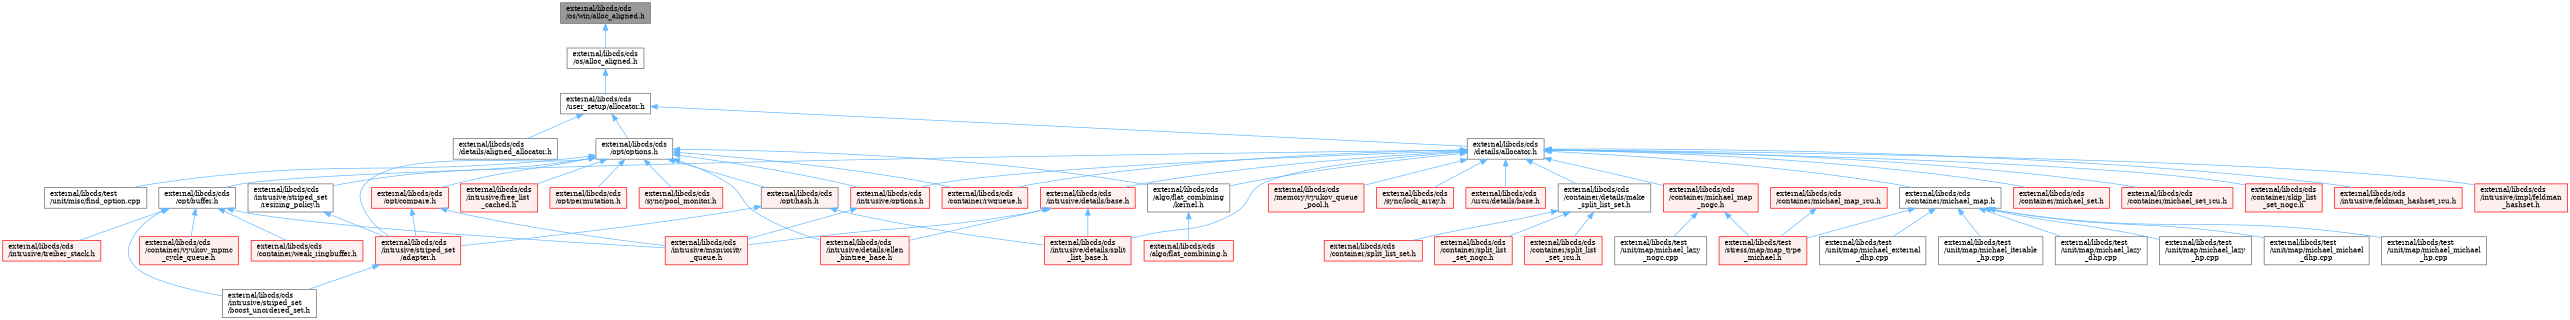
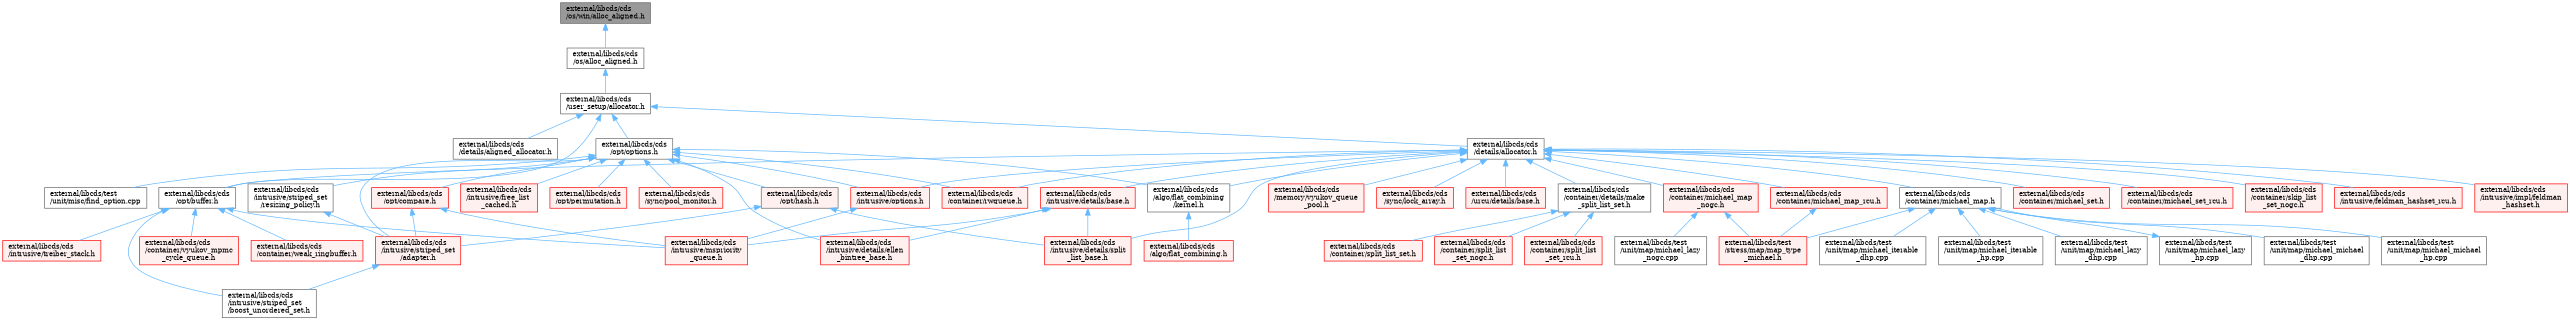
  digraph {
    fontname="DejaVu Serif"
    node [color=red fillcolor="#FFF0F0" fontname="DejaVu Serif" fontsize=10 shape=box style=filled]
    edge [color=steelblue1 dir=back fontname="DejaVu Serif" fontsize=10 labelfontname=Helvetica labelfontsize=10 style=solid]
    n1 [color=gray40 fillcolor=grey60 fontcolor=black height=0.2 label="external/libcds/cds\l/os/win/alloc_aligned.h" width=0.4]
    n2 [color=grey40 fillcolor=white height=0.2 label="external/libcds/cds\l/os/alloc_aligned.h" width=0.4]
    n3 [color=grey40 fillcolor=white height=0.2 label="external/libcds/cds\l/user_setup/allocator.h" width=0.4]
    n4 [color=grey40 fillcolor=white height=0.2 label="external/libcds/cds\l/details/aligned_allocator.h" width=0.4]
    n5 [color=grey40 fillcolor=white height=0.2 label="external/libcds/cds\l/details/allocator.h" width=0.4]
    n6 [color=grey40 fillcolor=white height=0.2 label="external/libcds/cds\l/opt/buffer.h" width=0.4]
    n7 [color=grey40 fillcolor=white height=0.2 label="external/libcds/cds\l/opt/options.h" width=0.4]
    n8 [color=grey40 fillcolor=white height=0.2 label="external/libcds/cds\l/algo/flat_combining\l/kernel.h" width=0.4]
    n9 [color=grey40 fillcolor=white height=0.2 label="external/libcds/cds\l/container/details/make\l_split_list_set.h" width=0.4]
    n10 [color=grey40 fillcolor=white height=0.2 label="external/libcds/cds\l/container/michael_map.h" width=0.4]
    n11 [height=0.2 label="external/libcds/cds\l/container/michael_map\l_nogc.h" width=0.4]
    n12 [height=0.2 label="external/libcds/cds\l/container/michael_map_rcu.h" width=0.4]
    n13 [height=0.2 label="external/libcds/cds\l/container/michael_set.h" width=0.4]
    n14 [height=0.2 label="external/libcds/cds\l/container/michael_set_rcu.h" width=0.4]
    n15 [height=0.2 label="external/libcds/cds\l/container/rwqueue.h" width=0.4]
    n16 [height=0.2 label="external/libcds/cds\l/container/skip_list\l_set_nogc.h" width=0.4]
    n17 [height=0.2 label="external/libcds/cds\l/intrusive/details/base.h" width=0.4]
    n18 [height=0.2 label="external/libcds/cds\l/intrusive/details/split\l_list_base.h" width=0.4]
    n19 [height=0.2 label="external/libcds/cds\l/intrusive/feldman_hashset_rcu.h" width=0.4]
    n20 [height=0.2 label="external/libcds/cds\l/intrusive/impl/feldman\l_hashset.h" width=0.4]
    n21 [height=0.2 label="external/libcds/cds\l/intrusive/options.h" width=0.4]
    n22 [height=0.2 label="external/libcds/cds\l/memory/vyukov_queue\l_pool.h" width=0.4]
    n23 [height=0.2 label="external/libcds/cds\l/sync/lock_array.h" width=0.4]
    n24 [height=0.2 label="external/libcds/cds\l/urcu/details/base.h" width=0.4]
    n25 [height=0.2 label="external/libcds/cds\l/intrusive/mspriority\l_queue.h" width=0.4]
    n26 [height=0.2 label="external/libcds/cds\l/container/vyukov_mpmc\l_cycle_queue.h" width=0.4]
    n27 [height=0.2 label="external/libcds/cds\l/container/weak_ringbuffer.h" width=0.4]
    n28 [color=grey40 fillcolor=white height=0.2 label="external/libcds/cds\l/intrusive/striped_set\l/boost_unordered_set.h" width=0.4]
    n29 [height=0.2 label="external/libcds/cds\l/intrusive/treiber_stack.h" width=0.4]
    n30 [height=0.2 label="external/libcds/cds\l/intrusive/details/ellen\l_bintree_base.h" width=0.4]
    n31 [height=0.2 label="external/libcds/cds\l/intrusive/free_list\l_cached.h" width=0.4]
    n32 [height=0.2 label="external/libcds/cds\l/intrusive/striped_set\l/adapter.h" width=0.4]
    n33 [color=grey40 fillcolor=white height=0.2 label="external/libcds/cds\l/intrusive/striped_set\l/resizing_policy.h" width=0.4]
    n34 [height=0.2 label="external/libcds/cds\l/opt/compare.h" width=0.4]
    n35 [color=grey40 height=0.2 label="external/libcds/cds\l/opt/hash.h" width=0.4]
    n36 [height=0.2 label="external/libcds/cds\l/opt/permutation.h" width=0.4]
    n37 [height=0.2 label="external/libcds/cds\l/sync/pool_monitor.h" width=0.4]
    n38 [color=grey40 fillcolor=white height=0.2 label="external/libcds/test\l/unit/misc/find_option.cpp" width=0.4]
    n39 [height=0.2 label="external/libcds/cds\l/algo/flat_combining.h" width=0.4]
    n40 [height=0.2 label="external/libcds/cds\l/container/split_list_set.h" width=0.4]
    n41 [height=0.2 label="external/libcds/cds\l/container/split_list\l_set_nogc.h" width=0.4]
    n42 [height=0.2 label="external/libcds/cds\l/container/split_list\l_set_rcu.h" width=0.4]
    n43 [height=0.2 label="external/libcds/test\l/stress/map/map_type\l_michael.h" width=0.4]
-   n44 [color=grey40 fillcolor=white height=0.2 label="external/libcds/test\l/unit/map/michael_external\l_dhp.cpp" width=0.4]
+   n44 [color=grey40 fillcolor=white height=0.2 label="external/libcds/test\l/unit/map/michael_iterable\l_dhp.cpp" width=0.4]
    n45 [color=grey40 fillcolor=white height=0.2 label="external/libcds/test\l/unit/map/michael_iterable\l_hp.cpp" width=0.4]
    n46 [color=grey40 fillcolor=white height=0.2 label="external/libcds/test\l/unit/map/michael_lazy\l_dhp.cpp" width=0.4]
    n47 [color=grey40 fillcolor=white height=0.2 label="external/libcds/test\l/unit/map/michael_lazy\l_hp.cpp" width=0.4]
    n48 [color=grey40 fillcolor=white height=0.2 label="external/libcds/test\l/unit/map/michael_michael\l_dhp.cpp" width=0.4]
    n49 [color=grey40 fillcolor=white height=0.2 label="external/libcds/test\l/unit/map/michael_michael\l_hp.cpp" width=0.4]
    n50 [color=grey40 fillcolor=white height=0.2 label="external/libcds/test\l/unit/map/michael_lazy\l_nogc.cpp" width=0.4]
    n1 -> n2
    n2 -> n3
    n3 -> n4
    n3 -> n5
+   n3 -> n6
    n3 -> n7
    n5 -> n6
    n5 -> n8
    n5 -> n9
    n5 -> n10
    n5 -> n11
+   n5 -> n12
    n5 -> n13
    n5 -> n14
    n5 -> n15
    n5 -> n16
    n5 -> n17
    n5 -> n18
    n5 -> n19
    n5 -> n20
    n5 -> n21
    n5 -> n22
    n5 -> n23
    n5 -> n24
    n6 -> n25
    n6 -> n26
    n6 -> n27
    n6 -> n28
    n6 -> n29
    n7 -> n8
    n7 -> n15
    n7 -> n21
    n7 -> n30
    n7 -> n31
    n7 -> n32
    n7 -> n33
    n7 -> n34
    n7 -> n35
    n7 -> n36
    n7 -> n37
    n7 -> n38
    n8 -> n39
    n9 -> n40
    n9 -> n41
    n9 -> n42
    n10 -> n43
    n10 -> n44
    n10 -> n45
    n10 -> n46
-   n10 -> n47
+   n47 -> n10
    n10 -> n48
    n10 -> n49
    n11 -> n43
    n11 -> n50
    n12 -> n43
    n17 -> n18
    n17 -> n25
    n17 -> n30
    n21 -> n25
    n32 -> n28
    n33 -> n32
    n34 -> n25
    n34 -> n32
    n35 -> n18
    n35 -> n32
  }
